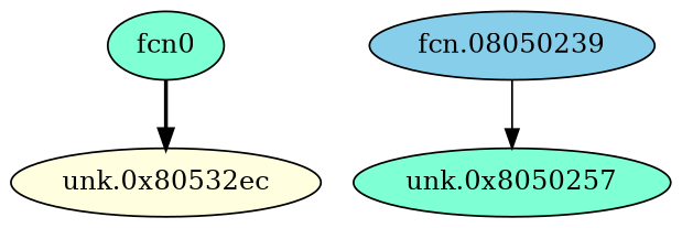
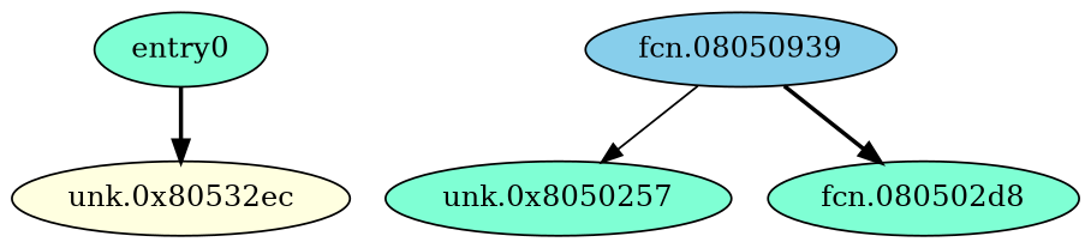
  digraph {
    node [fillcolor=aquamarine style=filled]
    edge [style=bold]
-   n1 [label=fcn0]
+   n1 [label=entry0]
    n2 [fillcolor=lightyellow label="unk.0x80532ec"]
-   n3 [fillcolor=skyblue label="fcn.08050239"]
+   n3 [fillcolor=skyblue label="fcn.08050939"]
    n4 [label="unk.0x8050257"]
+   n5 [label="fcn.080502d8"]
    n1 -> n2
    n3 -> n4 [style=solid]
+   n3 -> n5
  }
